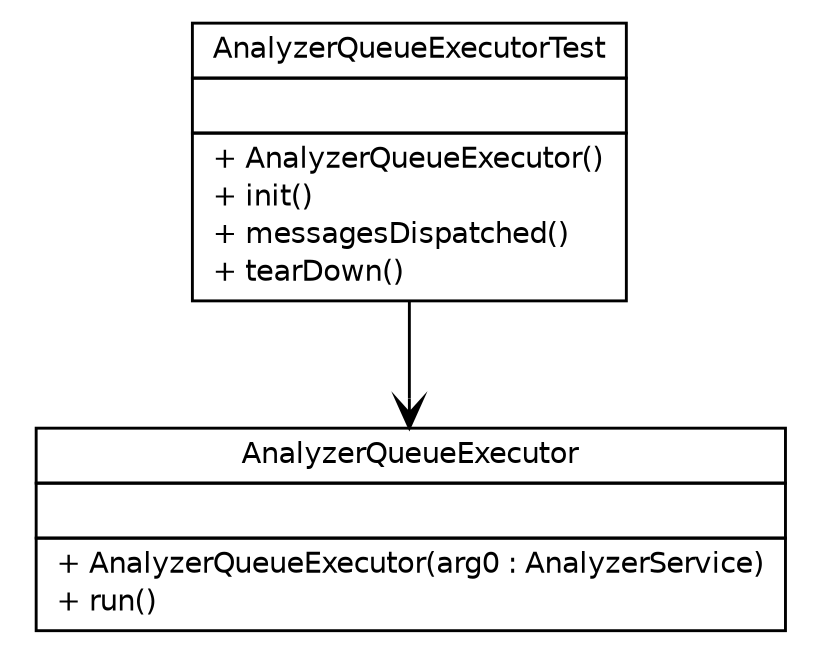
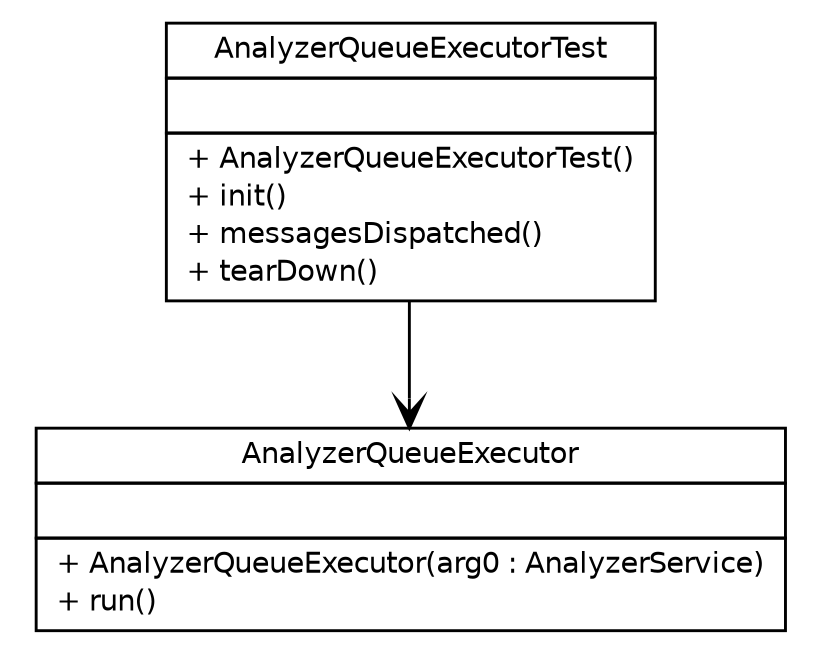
  digraph {
    nodesep=0.25
    ranksep=0.5
    node [fontcolor=black fontname=Helvetica fontsize=10.0 shape=plaintext]
-   n1 [label=<<table title="net.sereneproject.collector.utils.AnalyzerQueueExecutorTest" border="0" cellborder="1" cellspacing="0" cellpadding="2" port="p" href="./AnalyzerQueueExecutorTest.html"> 		<tr><td><table border="0" cellspacing="0" cellpadding="1"> <tr><td align="center" balign="center"> AnalyzerQueueExecutorTest </td></tr> 		</table></td></tr> 		<tr><td><table border="0" cellspacing="0" cellpadding="1"> <tr><td align="left" balign="left">  </td></tr> 		</table></td></tr> 		<tr><td><table border="0" cellspacing="0" cellpadding="1"> <tr><td align="left" balign="left"> + AnalyzerQueueExecutor() </td></tr> <tr><td align="left" balign="left"> + init() </td></tr> <tr><td align="left" balign="left"> + messagesDispatched() </td></tr> <tr><td align="left" balign="left"> + tearDown() </td></tr> 		</table></td></tr> 		</table>>]
+   n1 [label=<<table title="net.sereneproject.collector.utils.AnalyzerQueueExecutorTest" border="0" cellborder="1" cellspacing="0" cellpadding="2" port="p" href="./AnalyzerQueueExecutorTest.html"> 		<tr><td><table border="0" cellspacing="0" cellpadding="1"> <tr><td align="center" balign="center"> AnalyzerQueueExecutorTest </td></tr> 		</table></td></tr> 		<tr><td><table border="0" cellspacing="0" cellpadding="1"> <tr><td align="left" balign="left">  </td></tr> 		</table></td></tr> 		<tr><td><table border="0" cellspacing="0" cellpadding="1"> <tr><td align="left" balign="left"> + AnalyzerQueueExecutorTest() </td></tr> <tr><td align="left" balign="left"> + init() </td></tr> <tr><td align="left" balign="left"> + messagesDispatched() </td></tr> <tr><td align="left" balign="left"> + tearDown() </td></tr> 		</table></td></tr> 		</table>>]
    n2 [label=<<table title="net.sereneproject.collector.utils.AnalyzerQueueExecutor" border="0" cellborder="1" cellspacing="0" cellpadding="2" port="p" href="http://java.sun.com/j2se/1.4.2/docs/api/net/sereneproject/collector/utils/AnalyzerQueueExecutor.html"> 		<tr><td><table border="0" cellspacing="0" cellpadding="1"> <tr><td align="center" balign="center"> AnalyzerQueueExecutor </td></tr> 		</table></td></tr> 		<tr><td><table border="0" cellspacing="0" cellpadding="1"> <tr><td align="left" balign="left">  </td></tr> 		</table></td></tr> 		<tr><td><table border="0" cellspacing="0" cellpadding="1"> <tr><td align="left" balign="left"> + AnalyzerQueueExecutor(arg0 : AnalyzerService) </td></tr> <tr><td align="left" balign="left"> + run() </td></tr> 		</table></td></tr> 		</table>>]
    n1 -> n2 [arrowhead=open color=black fontcolor=black fontname=Helvetica fontsize=10.0 headport=p labelfontname=Helvetica labelfontsize=10 tailport=p]
  }
